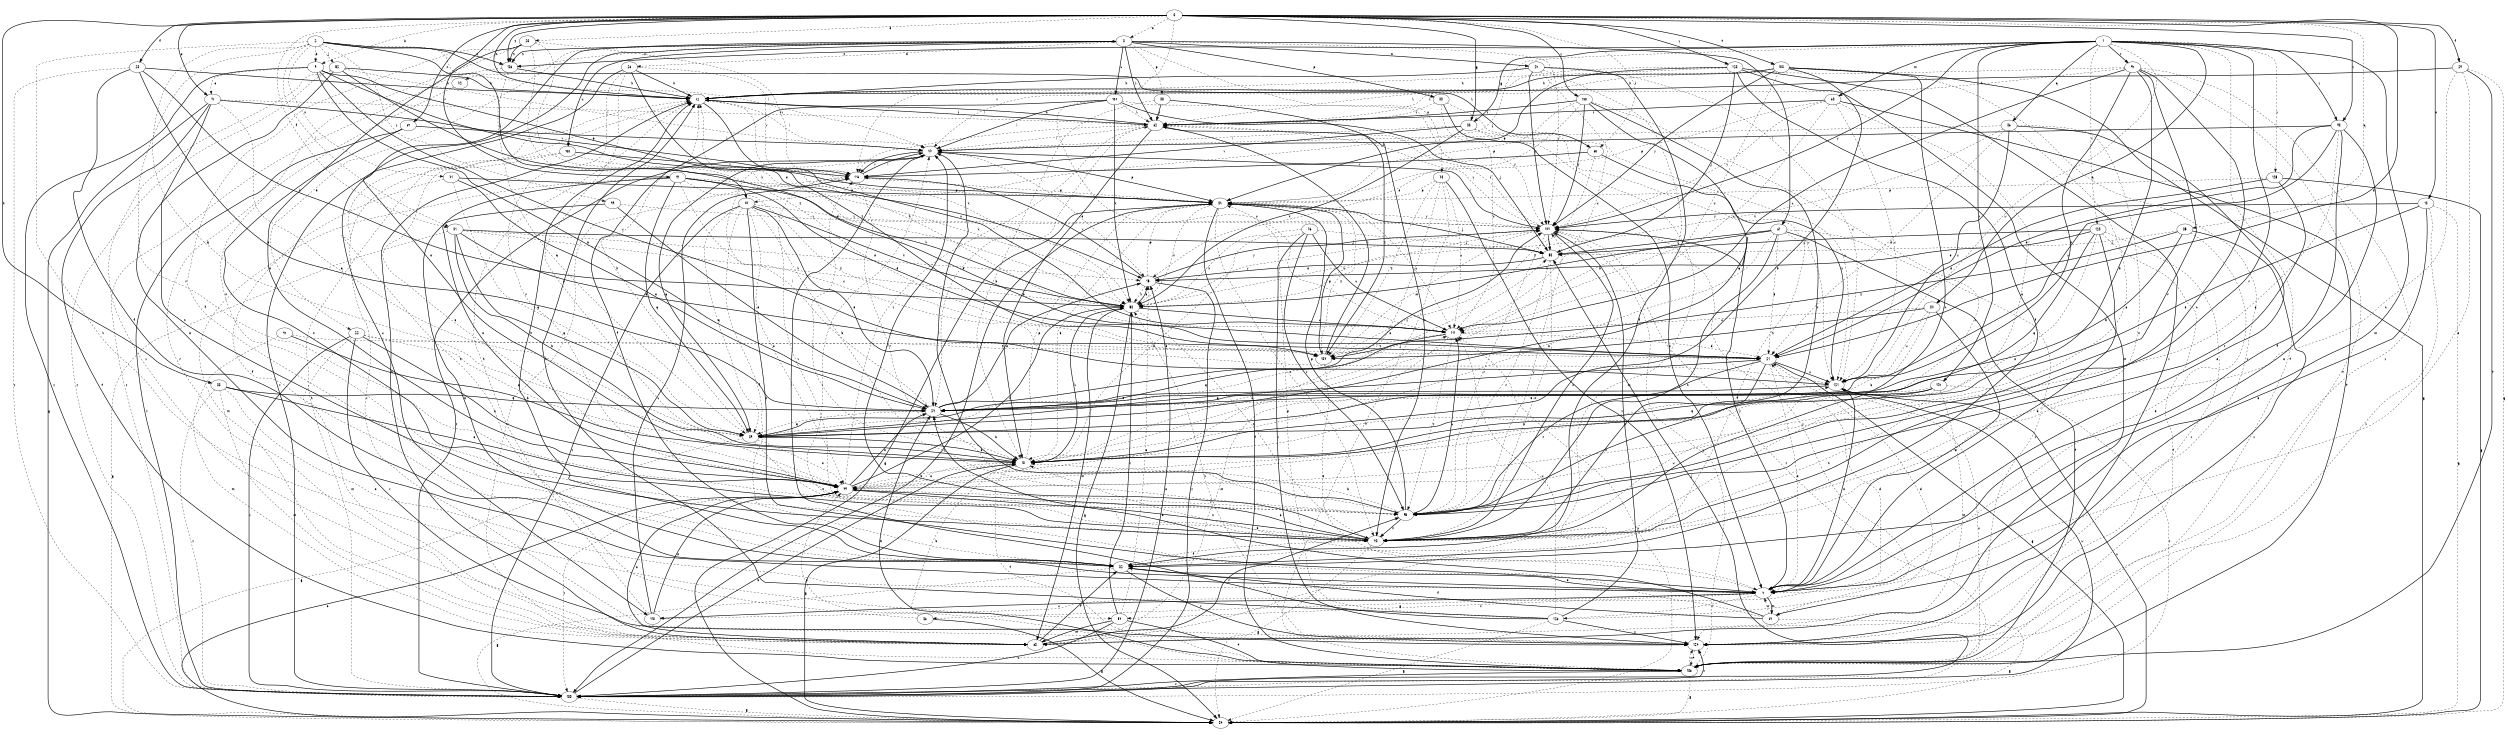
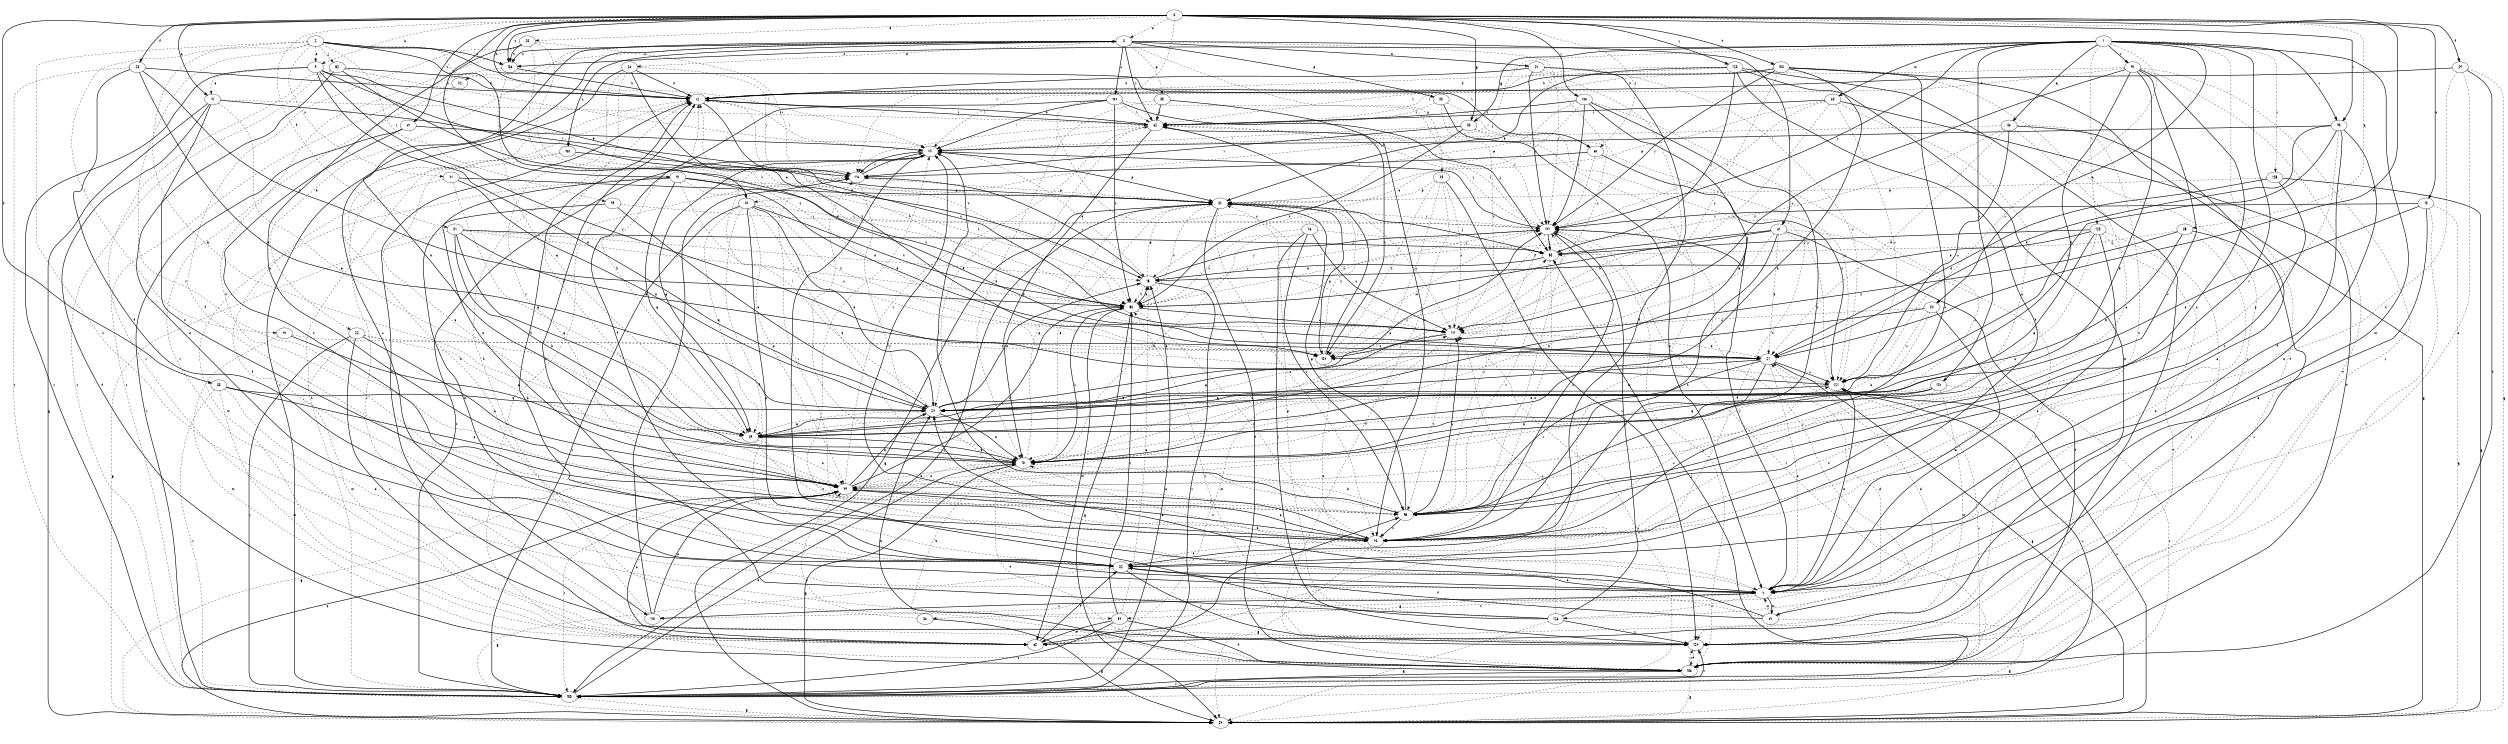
  strict digraph {
    fontname="Patrick Hand"
    node [fontname="Patrick Hand"]
    edge [fontname="Patrick Hand" style=bold]
    0
    3
    9
    13
    14
    20
    21
    28
    29
    31
    33
    38
    42
    60
    69
    85
    91
    98
    103
    116
    128
    130
    136
    132
    22
    24
    26
    61
    62
    72
    78
    80
    83
    107
    108
    110
    121
    15
    27
    84
    100
    4
    37
    127
    106
    89
    73
    58
    79
    32
    137
    95
    10
    53
    47
    68
    111
    76
    1
    48
    63
    67
    86
    87
    94
    123
    124
    125
    2
    44
    52
    57
    71
    99
    36
    126
    0 -> 3 [label=a style=dashed]
    0 -> 9 [label=b style=dashed]
    0 -> 13 [label=c]
    0 -> 14 [label=c]
    0 -> 20 [label=d style=dashed]
    0 -> 21 [label=d]
    0 -> 28 [label=f]
    0 -> 29 [label=f]
    0 -> 31 [label=f style=dashed]
    0 -> 33 [label=g]
    0 -> 38 [label=h]
    0 -> 42 [label=h]
    0 -> 60 [label=l style=dashed]
    0 -> 69 [label=n]
    0 -> 85 [label=q style=dashed]
    0 -> 91 [label=r]
    0 -> 98 [label=s]
    0 -> 103 [label=t]
    0 -> 116 [label=v style=dashed]
    0 -> 128 [label=y]
    0 -> 130 [label=y]
    0 -> 136 [label=z]
    3 -> 136 [label=z]
    3 -> 132 [label=y style=dashed]
    3 -> 22 [label=e style=dashed]
    3 -> 24 [label=e]
    3 -> 26 [label=e style=dashed]
    3 -> 61 [label=l]
    3 -> 62 [label=l]
    3 -> 72 [label=n style=dashed]
    3 -> 78 [label=o style=dashed]
    3 -> 80 [label=p style=dashed]
    3 -> 83 [label=p]
    3 -> 107 [label=u]
    3 -> 108 [label=u]
    3 -> 110 [label=u]
    9 -> 14 [label=c style=dashed]
    9 -> 121 [label=w]
    9 -> 15 [label=c]
    9 -> 27 [label=e]
    9 -> 84 [label=p]
    9 -> 100 [label=s]
    13 -> 132 [label=y]
    13 -> 27 [label=e]
    13 -> 4 [label=a]
    13 -> 37 [label=g style=dashed]
    13 -> 127 [label=x style=dashed]
    14 -> 116 [label=v]
    14 -> 62 [label=l style=dashed]
    14 -> 37 [label=g]
    14 -> 106 [label=t]
    14 -> 89 [label=q style=dashed]
    14 -> 73 [label=n]
    20 -> 116 [label=v style=dashed]
    20 -> 136 [label=z]
    20 -> 73 [label=n style=dashed]
    20 -> 58 [label=k style=dashed]
    20 -> 79 [label=o]
    20 -> 32 [label=f style=dashed]
    20 -> 137 [label=z style=dashed]
    21 -> 121 [label=w]
    21 -> 4 [label=a style=dashed]
    21 -> 37 [label=g]
    21 -> 89 [label=q]
    21 -> 73 [label=n]
    21 -> 95 [label=r]
    28 -> 42 [label=h]
    28 -> 27 [label=e]
    28 -> 100 [label=s style=dashed]
    28 -> 58 [label=k]
    28 -> 32 [label=f]
    29 -> 42 [label=h]
    29 -> 4 [label=a style=dashed]
    29 -> 37 [label=g style=dashed]
    29 -> 106 [label=t]
    29 -> 73 [label=n style=dashed]
    31 -> 21 [label=d]
    31 -> 15 [label=c style=dashed]
    31 -> 37 [label=g style=dashed]
    31 -> 89 [label=q]
    31 -> 58 [label=k style=dashed]
    31 -> 10 [label=b]
    31 -> 53 [label=j]
    33 -> 116 [label=v]
    33 -> 121 [label=w style=dashed]
    33 -> 58 [label=k]
    33 -> 47 [label=i style=dashed]
    33 -> 68 [label=m style=dashed]
    38 -> 27 [label=e]
    38 -> 100 [label=s style=dashed]
    38 -> 4 [label=a style=dashed]
    38 -> 79 [label=o]
    38 -> 68 [label=m style=dashed]
    42 -> 62 [label=l]
    42 -> 58 [label=k style=dashed]
    42 -> 47 [label=i style=dashed]
    42 -> 111 [label=u]
    60 -> 116 [label=v]
    60 -> 121 [label=w]
    60 -> 137 [label=z style=dashed]
    69 -> 100 [label=s]
    69 -> 73 [label=n]
    69 -> 47 [label=i]
    85 -> 27 [label=e]
    85 -> 4 [label=a style=dashed]
    85 -> 127 [label=x]
    85 -> 137 [label=z]
    85 -> 53 [label=j style=dashed]
    91 -> 21 [label=d]
    91 -> 121 [label=w style=dashed]
    91 -> 84 [label=p style=dashed]
    91 -> 89 [label=q]
    91 -> 58 [label=k]
    91 -> 79 [label=o]
    91 -> 137 [label=z style=dashed]
    91 -> 68 [label=m style=dashed]
    98 -> 21 [label=d]
    98 -> 121 [label=w]
    98 -> 4 [label=a]
    98 -> 79 [label=o style=dashed]
    98 -> 32 [label=f]
    98 -> 47 [label=i]
    103 -> 42 [label=h]
    103 -> 132 [label=y]
    103 -> 62 [label=l style=dashed]
    103 -> 37 [label=g]
    103 -> 127 [label=x style=dashed]
    103 -> 73 [label=n]
    103 -> 10 [label=b]
    103 -> 111 [label=u style=dashed]
    116 -> 84 [label=p style=dashed]
    116 -> 95 [label=r style=dashed]
    116 -> 47 [label=i]
    128 -> 42 [label=h style=dashed]
    128 -> 62 [label=l style=dashed]
    128 -> 84 [label=p]
    128 -> 127 [label=x]
    128 -> 32 [label=f]
    128 -> 53 [label=j]
    128 -> 68 [label=m]
    130 -> 132 [label=y]
    130 -> 62 [label=l]
    130 -> 15 [label=c style=dashed]
    130 -> 84 [label=p style=dashed]
    130 -> 89 [label=q]
    130 -> 73 [label=n style=dashed]
    130 -> 95 [label=r]
    136 -> 42 [label=h]
    136 -> 100 [label=s style=dashed]
    136 -> 89 [label=q style=dashed]
    132 -> 62 [label=l style=dashed]
    132 -> 100 [label=s style=dashed]
    132 -> 73 [label=n]
    132 -> 58 [label=k style=dashed]
    132 -> 95 [label=r style=dashed]
    132 -> 53 [label=j]
    132 -> 47 [label=i]
    22 -> 100 [label=s]
    22 -> 127 [label=x]
    22 -> 89 [label=q style=dashed]
    22 -> 79 [label=o]
    22 -> 137 [label=z style=dashed]
    22 -> 68 [label=m style=dashed]
    24 -> 42 [label=h]
    24 -> 132 [label=y]
    24 -> 121 [label=w style=dashed]
    24 -> 32 [label=f]
    24 -> 10 [label=b style=dashed]
    24 -> 111 [label=u style=dashed]
    26 -> 42 [label=h]
    26 -> 116 [label=v style=dashed]
    26 -> 100 [label=s]
    26 -> 79 [label=o style=dashed]
    26 -> 137 [label=z]
    26 -> 95 [label=r style=dashed]
    61 -> 21 [label=d style=dashed]
    61 -> 127 [label=x style=dashed]
    61 -> 106 [label=t]
    61 -> 73 [label=n]
    61 -> 58 [label=k]
    61 -> 32 [label=f style=dashed]
    61 -> 10 [label=b style=dashed]
    61 -> 53 [label=j]
    62 -> 42 [label=h]
    62 -> 116 [label=v style=dashed]
    62 -> 132 [label=y style=dashed]
    62 -> 27 [label=e style=dashed]
    62 -> 137 [label=z]
    62 -> 10 [label=b]
    62 -> 47 [label=i style=dashed]
    72 -> 68 [label=r style=dashed]
    78 -> 84 [label=p style=dashed]
    78 -> 127 [label=x]
    78 -> 106 [label=t style=dashed]
    78 -> 79 [label=o style=dashed]
    78 -> 137 [label=z style=dashed]
    78 -> 111 [label=u style=dashed]
    80 -> 62 [label=l]
    80 -> 73 [label=n]
    80 -> 10 [label=b style=dashed]
    83 -> 62 [label=l style=dashed]
    83 -> 121 [label=w style=dashed]
    83 -> 4 [label=a]
    83 -> 111 [label=u style=dashed]
    107 -> 132 [label=y style=dashed]
    107 -> 62 [label=l style=dashed]
    107 -> 58 [label=k]
    107 -> 32 [label=f]
    107 -> 53 [label=j]
    107 -> 47 [label=i]
    107 -> 111 [label=u style=dashed]
    108 -> 116 [label=v]
    108 -> 127 [label=x style=dashed]
    108 -> 58 [label=k style=dashed]
    108 -> 79 [label=o style=dashed]
    110 -> 21 [label=d style=dashed]
    110 -> 42 [label=h style=dashed]
    110 -> 116 [label=v]
    110 -> 79 [label=o]
    121 -> 27 [label=e]
    121 -> 4 [label=a]
    15 -> 116 [label=v]
    15 -> 132 [label=y]
    15 -> 84 [label=p style=dashed]
    15 -> 100 [label=s]
    15 -> 58 [label=k style=dashed]
    27 -> 132 [label=y]
    27 -> 15 [label=c]
    27 -> 89 [label=q style=dashed]
    27 -> 10 [label=b]
    27 -> 47 [label=i style=dashed]
    84 -> 132 [label=y style=dashed]
    84 -> 100 [label=s]
    84 -> 37 [label=g]
    84 -> 106 [label=t]
    84 -> 73 [label=n style=dashed]
    84 -> 58 [label=k style=dashed]
    84 -> 137 [label=z style=dashed]
    84 -> 10 [label=b style=dashed]
    84 -> 53 [label=j]
    84 -> 111 [label=u style=dashed]
    100 -> 42 [label=h style=dashed]
    100 -> 121 [label=w]
    100 -> 15 [label=c]
    100 -> 37 [label=g style=dashed]
    100 -> 127 [label=x]
    100 -> 10 [label=b]
    100 -> 53 [label=j]
    4 -> 132 [label=y]
    4 -> 110 [label=u]
    4 -> 10 [label=b style=dashed]
    4 -> 67 [label=m]
    4 -> 57 [label=k style=dashed]
    4 -> 36 [label=g style=dashed]
    4 -> 126 [label=x style=dashed]
    37 -> 121 [label=w]
    37 -> 79 [label=o]
    37 -> 111 [label=u style=dashed]
    127 -> 106 [label=t style=dashed]
    127 -> 58 [label=k style=dashed]
    106 -> 116 [label=v style=dashed]
    106 -> 132 [label=y style=dashed]
    106 -> 121 [label=w style=dashed]
    106 -> 27 [label=e]
    106 -> 100 [label=s]
    106 -> 37 [label=g style=dashed]
    106 -> 127 [label=x style=dashed]
    106 -> 79 [label=o style=dashed]
    89 -> 42 [label=h style=dashed]
    89 -> 37 [label=g style=dashed]
    89 -> 73 [label=n style=dashed]
    89 -> 79 [label=o style=dashed]
    89 -> 10 [label=b]
    89 -> 53 [label=j style=dashed]
    73 -> 116 [label=v style=dashed]
    73 -> 121 [label=w style=dashed]
    73 -> 37 [label=g style=dashed]
    73 -> 79 [label=o]
    73 -> 32 [label=f style=dashed]
    73 -> 47 [label=i]
    58 -> 132 [label=y style=dashed]
    58 -> 15 [label=c]
    58 -> 37 [label=g]
    58 -> 73 [label=n style=dashed]
    58 -> 68 [label=m]
    58 -> 111 [label=u]
    79 -> 62 [label=l style=dashed]
    79 -> 27 [label=e]
    79 -> 100 [label=s style=dashed]
    79 -> 73 [label=n]
    79 -> 58 [label=k]
    79 -> 95 [label=r style=dashed]
    79 -> 10 [label=b style=dashed]
    32 -> 42 [label=h]
    32 -> 4 [label=a]
    32 -> 37 [label=g style=dashed]
    32 -> 127 [label=x]
    137 -> 132 [label=m style=dashed]
    137 -> 62 [label=l]
    137 -> 84 [label=p]
    137 -> 4 [label=a style=dashed]
    95 -> 116 [label=v style=dashed]
    95 -> 132 [label=y style=dashed]
    95 -> 84 [label=p]
    95 -> 73 [label=n]
    95 -> 10 [label=b style=dashed]
    95 -> 47 [label=i]
    95 -> 111 [label=u]
    10 -> 3 [label=a]
    10 -> 84 [label=p style=dashed]
    10 -> 37 [label=g]
    10 -> 106 [label=t style=dashed]
    10 -> 58 [label=k]
    10 -> 79 [label=o style=dashed]
    10 -> 111 [label=u style=dashed]
    53 -> 15 [label=c]
    53 -> 73 [label=n style=dashed]
    53 -> 95 [label=r style=dashed]
    47 -> 116 [label=v]
    47 -> 15 [label=c style=dashed]
    47 -> 84 [label=p]
    47 -> 100 [label=s]
    47 -> 89 [label=q]
    68 -> 42 [label=h]
    68 -> 79 [label=o]
    68 -> 32 [label=f]
    68 -> 95 [label=r]
    111 -> 21 [label=d style=dashed]
    111 -> 42 [label=h style=dashed]
    111 -> 89 [label=q]
    111 -> 137 [label=z style=dashed]
    111 -> 95 [label=r style=dashed]
    111 -> 68 [label=m style=dashed]
    76 -> 127 [label=x]
    76 -> 58 [label=k style=dashed]
    76 -> 95 [label=r]
    76 -> 10 [label=b style=dashed]
    76 -> 53 [label=j style=dashed]
    76 -> 111 [label=u]
    1 -> 33 [label=g]
    1 -> 98 [label=s]
    1 -> 136 [label=z]
    1 -> 132 [label=y]
    1 -> 121 [label=w style=dashed]
    1 -> 106 [label=t style=dashed]
    1 -> 95 [label=r]
    1 -> 48 [label=j style=dashed]
    1 -> 63 [label=m]
    1 -> 67 [label=m]
    1 -> 86 [label=q]
    1 -> 87 [label=q]
    1 -> 94 [label=r]
    1 -> 123 [label=x style=dashed]
    1 -> 124 [label=x]
    1 -> 125 [label=x style=dashed]
    48 -> 132 [label=y style=dashed]
    48 -> 27 [label=e]
    48 -> 100 [label=s]
    48 -> 4 [label=a]
    48 -> 89 [label=q style=dashed]
    48 -> 58 [label=k]
    48 -> 79 [label=o style=dashed]
    48 -> 32 [label=f style=dashed]
    48 -> 10 [label=b style=dashed]
    63 -> 132 [label=y style=dashed]
    63 -> 62 [label=l]
    63 -> 121 [label=w style=dashed]
    63 -> 84 [label=p style=dashed]
    63 -> 106 [label=t]
    63 -> 79 [label=o style=dashed]
    63 -> 111 [label=u style=dashed]
    67 -> 132 [label=y style=dashed]
    67 -> 27 [label=e]
    67 -> 4 [label=a style=dashed]
    67 -> 37 [label=g style=dashed]
    67 -> 32 [label=f]
    67 -> 47 [label=i style=dashed]
    86 -> 21 [label=d style=dashed]
    86 -> 121 [label=w]
    86 -> 4 [label=a]
    86 -> 73 [label=n style=dashed]
    86 -> 58 [label=k style=dashed]
    86 -> 79 [label=o style=dashed]
    86 -> 47 [label=i style=dashed]
    87 -> 121 [label=w style=dashed]
    87 -> 4 [label=a]
    87 -> 137 [label=z]
    87 -> 10 [label=b style=dashed]
    87 -> 111 [label=u style=dashed]
    94 -> 42 [label=h style=dashed]
    94 -> 27 [label=e]
    94 -> 127 [label=x style=dashed]
    94 -> 106 [label=t style=dashed]
    94 -> 73 [label=n]
    94 -> 95 [label=r]
    94 -> 10 [label=b]
    94 -> 47 [label=i style=dashed]
    94 -> 111 [label=u]
    123 -> 15 [label=c]
    123 -> 4 [label=a]
    123 -> 127 [label=x style=dashed]
    123 -> 106 [label=t style=dashed]
    123 -> 89 [label=q]
    123 -> 79 [label=o style=dashed]
    123 -> 53 [label=j]
    124 -> 27 [label=e style=dashed]
    124 -> 100 [label=s style=dashed]
    124 -> 89 [label=q]
    124 -> 73 [label=n style=dashed]
    124 -> 10 [label=b]
    124 -> 68 [label=m style=dashed]
    125 -> 21 [label=d]
    125 -> 84 [label=p style=dashed]
    125 -> 37 [label=g]
    125 -> 95 [label=r]
    2 -> 9 [label=b style=dashed]
    2 -> 60 [label=l]
    2 -> 136 [label=z]
    2 -> 89 [label=q style=dashed]
    2 -> 95 [label=r style=dashed]
    2 -> 47 [label=i style=dashed]
    2 -> 48 [label=j]
-   2 -> 31 [label=i style=dashed]
+   2 -> 44 [label=i style=dashed]
    2 -> 52 [label=j style=dashed]
    2 -> 57 [label=k style=dashed]
    2 -> 71 [label=n style=dashed]
    2 -> 99 [label=s style=dashed]
    44 -> 21 [label=d style=dashed]
    44 -> 10 [label=b]
    44 -> 68 [label=m style=dashed]
    52 -> 21 [label=d]
    52 -> 42 [label=h]
    52 -> 100 [label=s style=dashed]
    52 -> 4 [label=a]
    52 -> 127 [label=x style=dashed]
    52 -> 47 [label=i style=dashed]
    57 -> 15 [label=c style=dashed]
    57 -> 100 [label=s]
    57 -> 106 [label=t]
    57 -> 58 [label=k]
    57 -> 68 [label=m]
    71 -> 27 [label=e]
    71 -> 84 [label=p]
    71 -> 89 [label=q style=dashed]
    71 -> 32 [label=f style=dashed]
    99 -> 132 [label=y style=dashed]
    99 -> 27 [label=e]
    99 -> 4 [label=a]
    36 -> 42 [label=h style=dashed]
    36 -> 37 [label=g]
    36 -> 10 [label=b style=dashed]
    126 -> 21 [label=d style=dashed]
    126 -> 42 [label=h]
    126 -> 132 [label=y]
    126 -> 84 [label=p style=dashed]
    126 -> 37 [label=g style=dashed]
    126 -> 127 [label=x]
    126 -> 47 [label=i]
    126 -> 111 [label=u style=dashed]
  }
